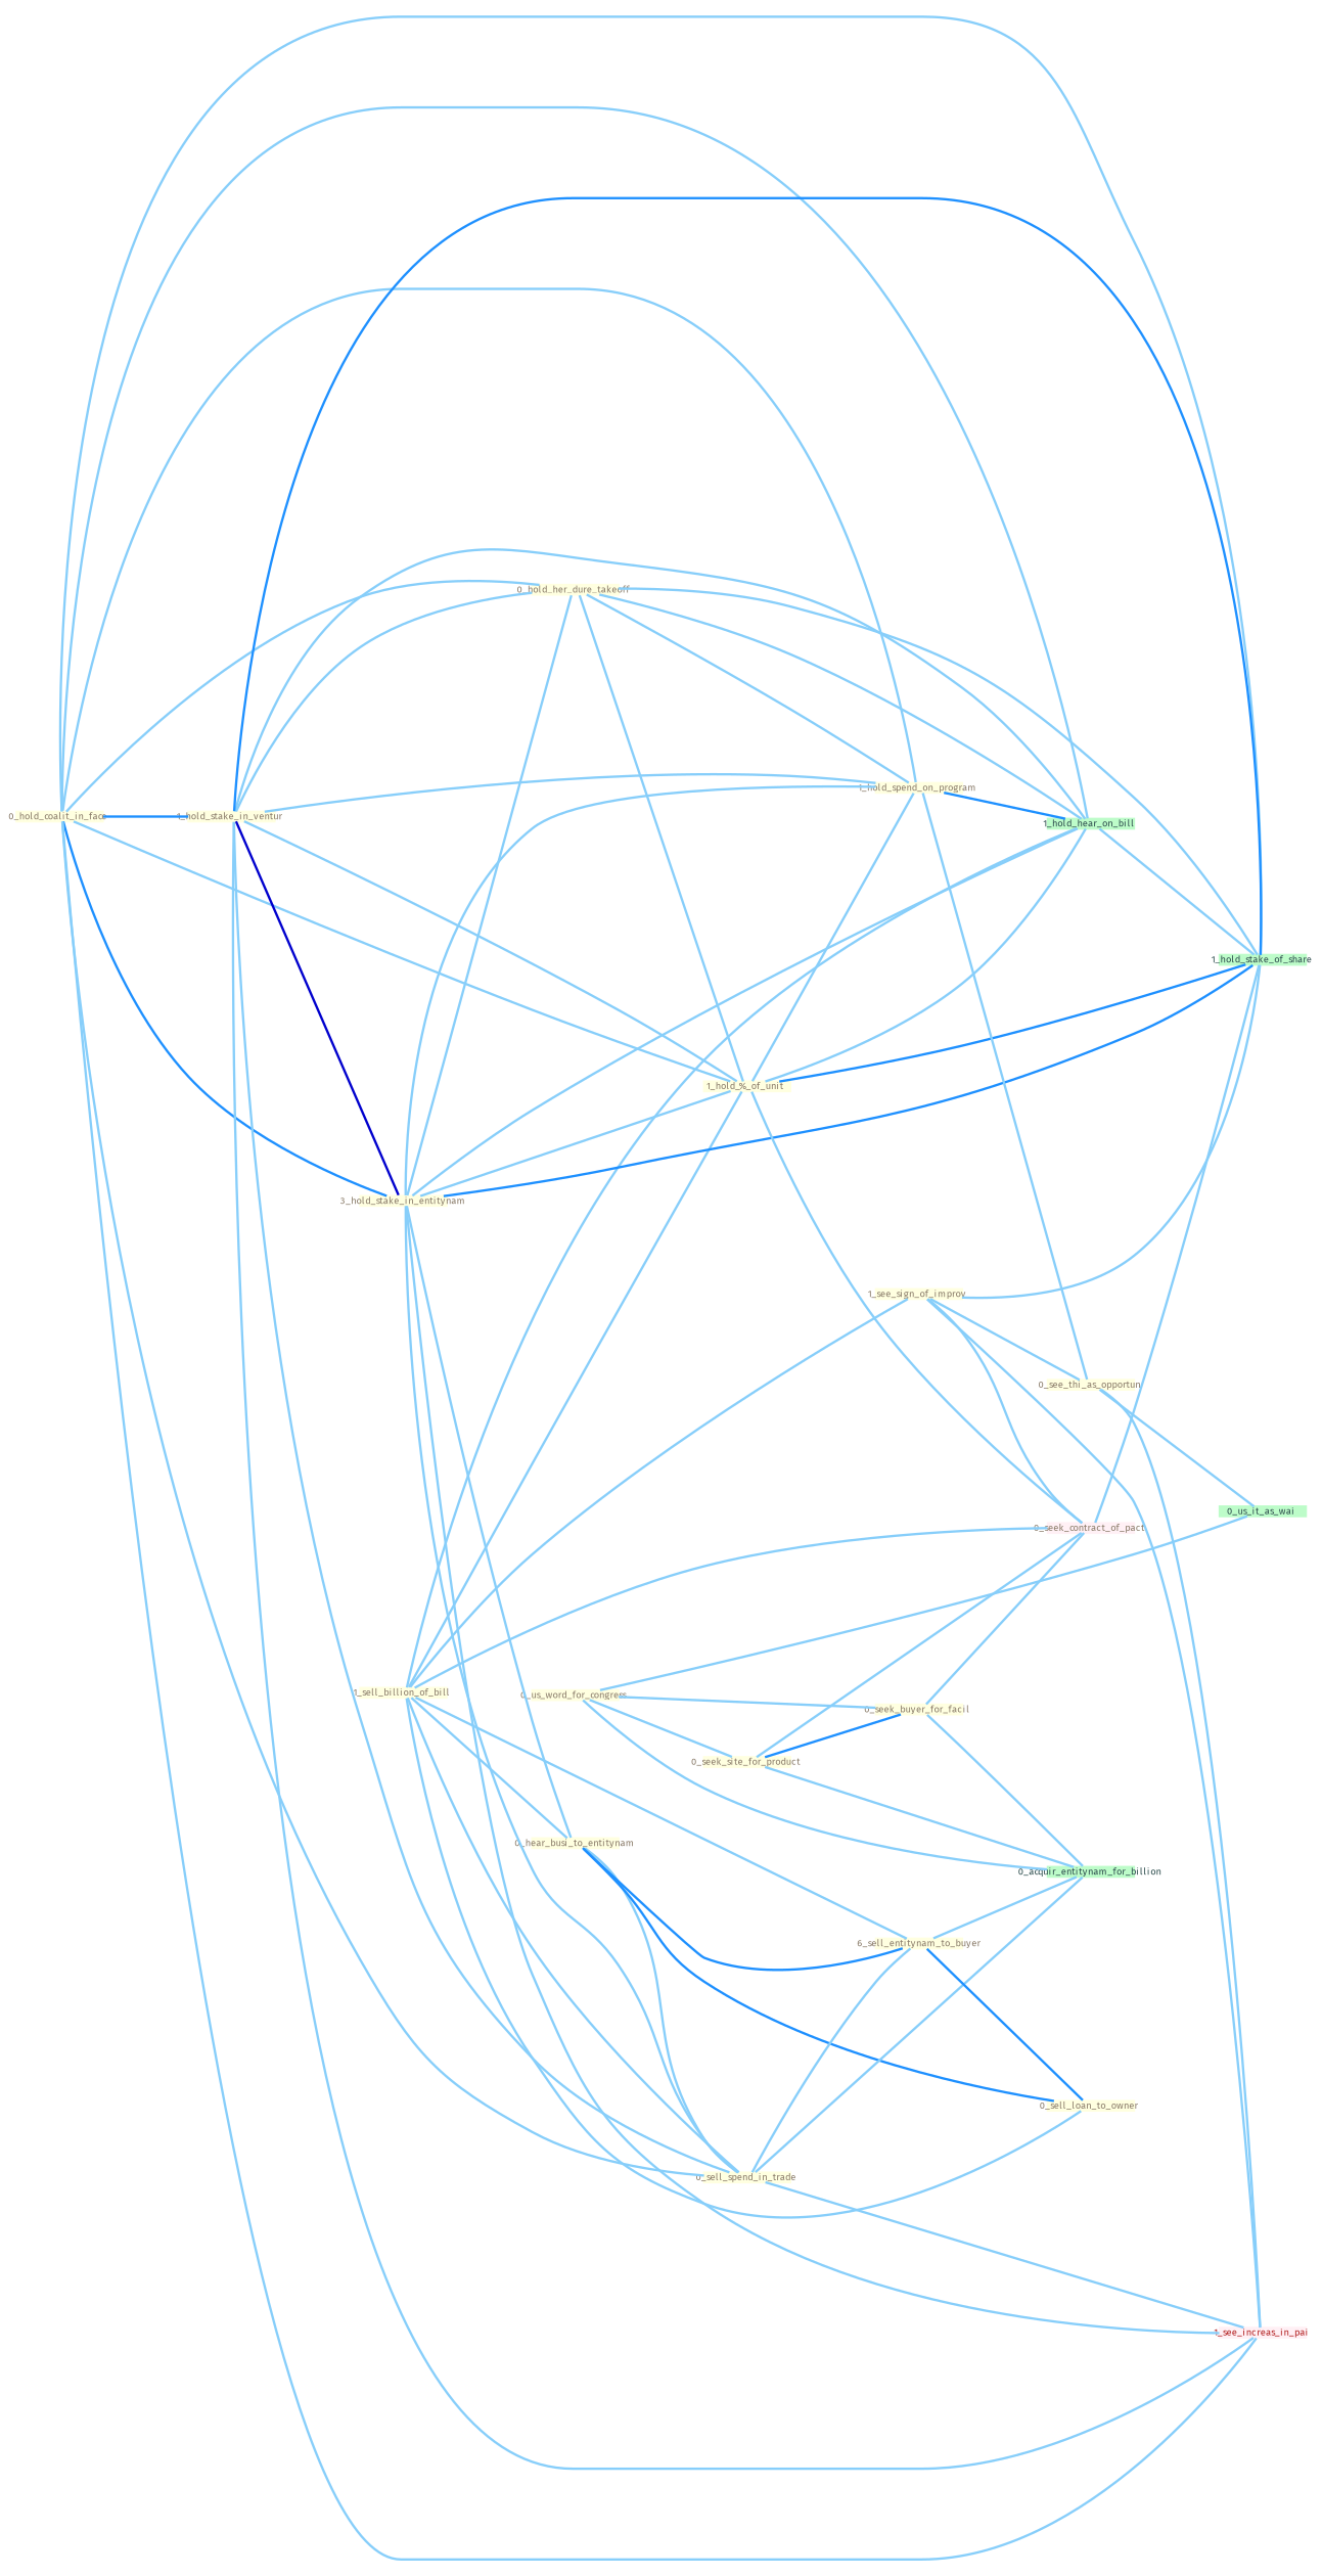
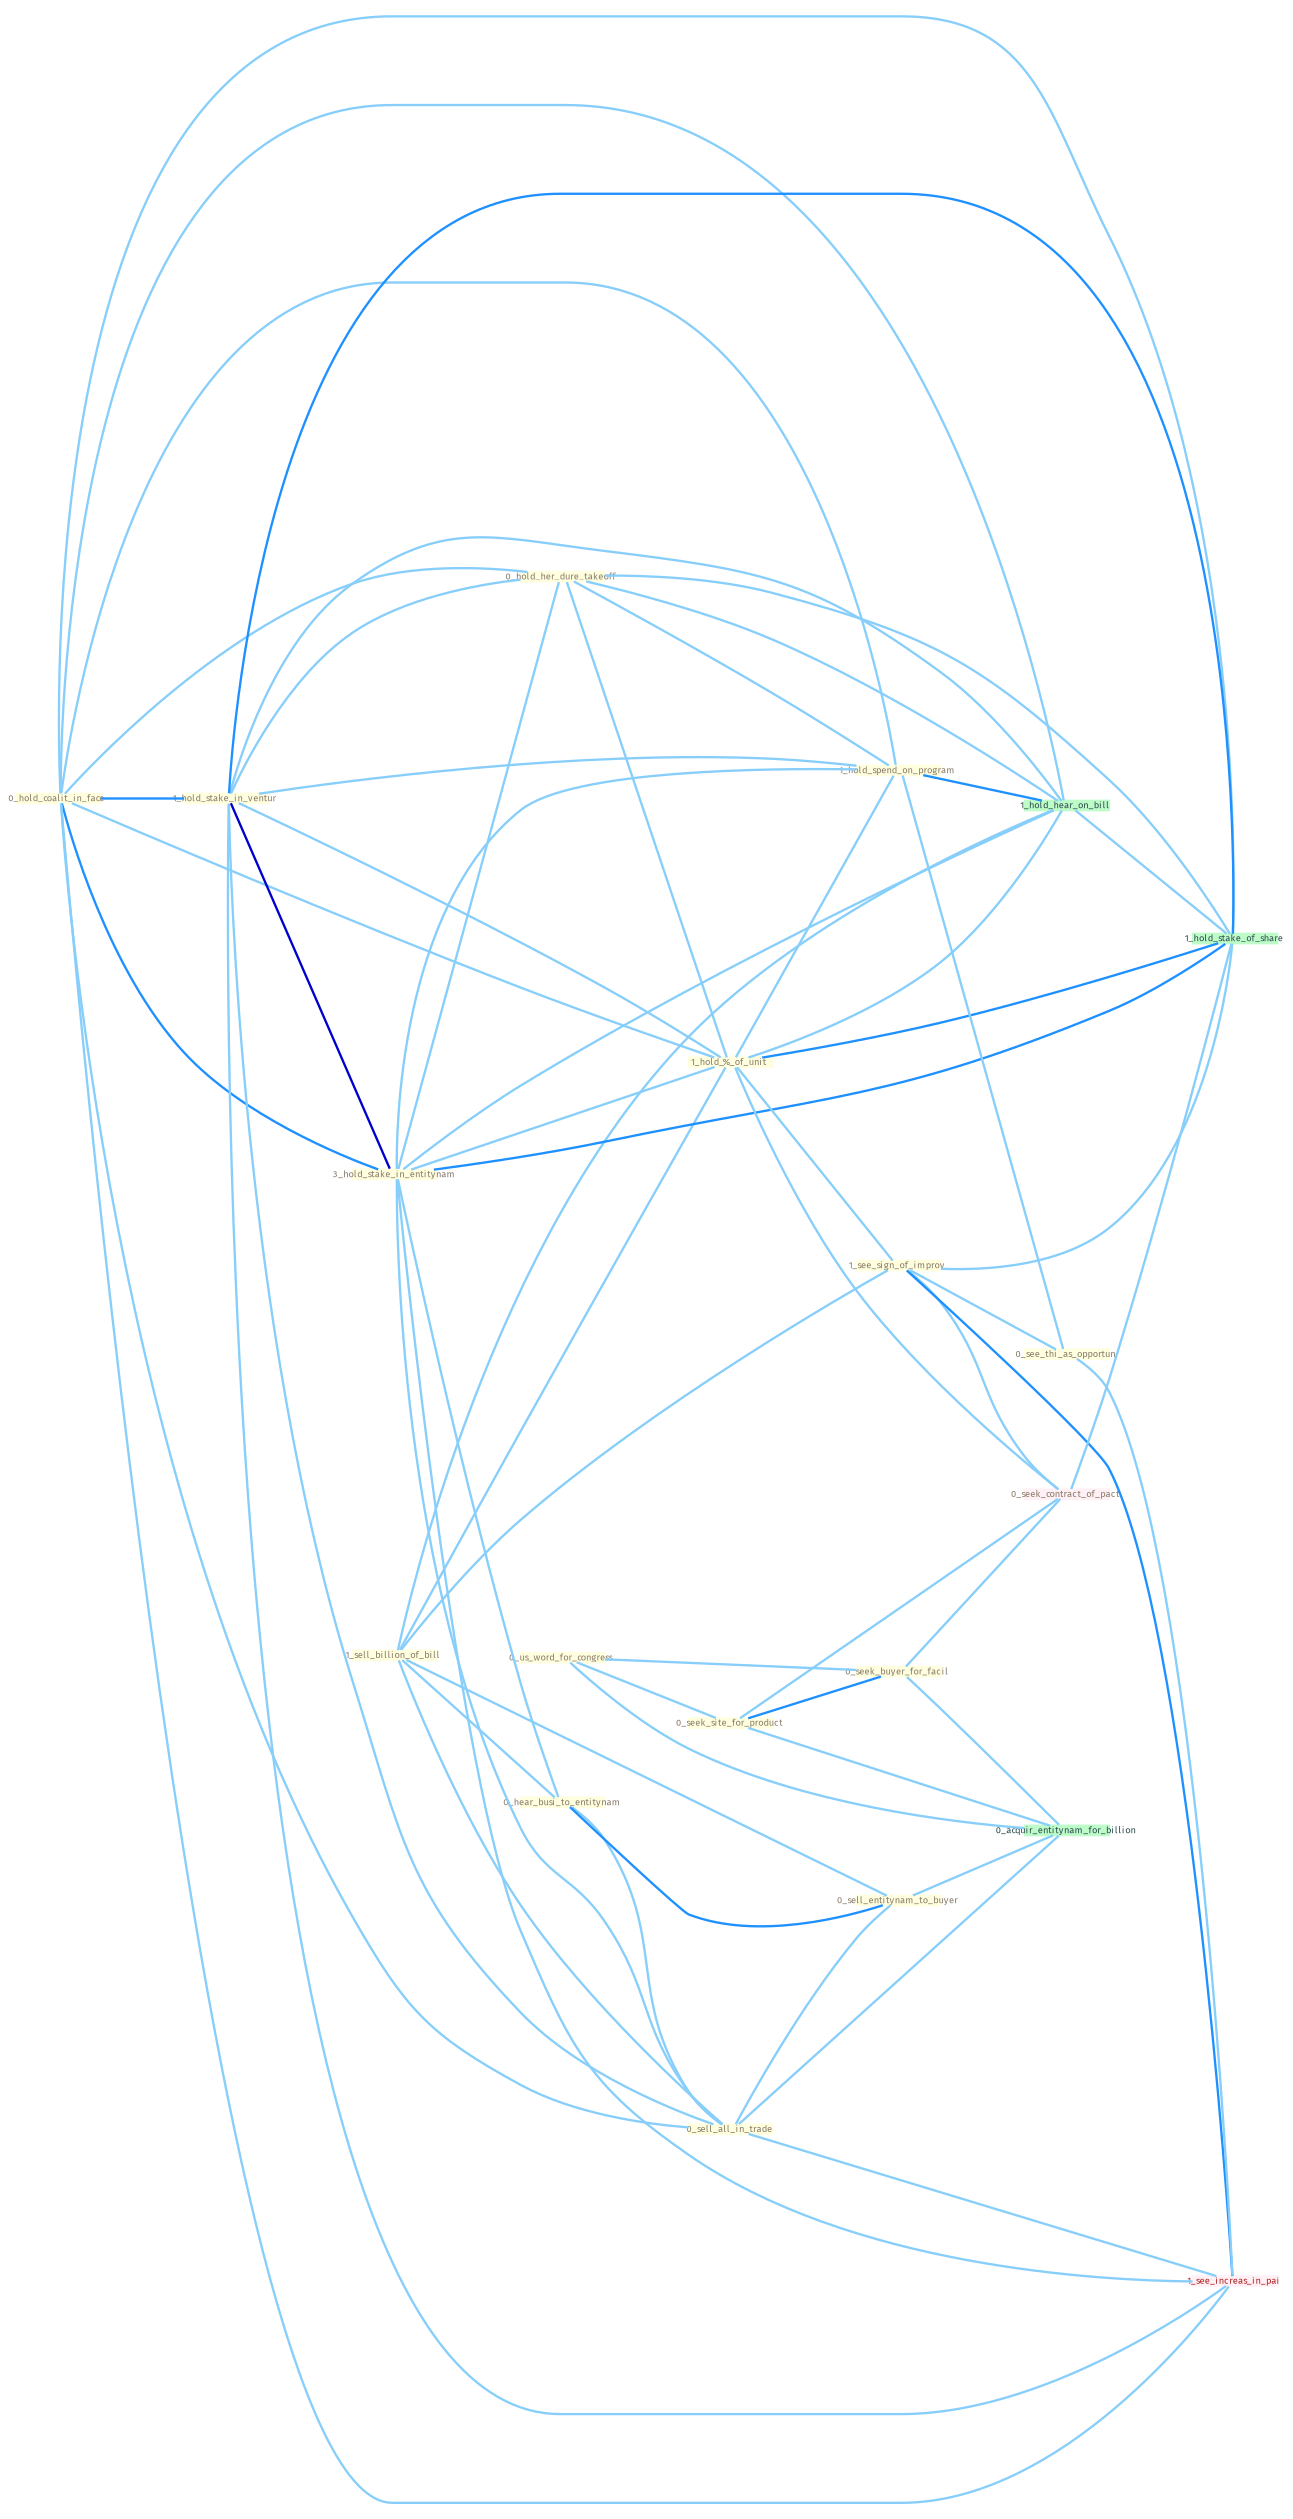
  graph {
    fontname="Fira Sans"
    rankdir=LR
    node [color="#ffffe0" fixedsize=true fontcolor="#8b7d6b" fontname="Fira Sans" fontsize=4 shape=polygon style=filled]
    edge [color="#87cefa" fontname="Fira Sans" w=1]
    "0_us_word_for_congress " [height=.06 width=.5]
    "0_hold_coalit_in_face " [height=.06 width=.5]
    "1_hold_stake_in_ventur " [height=.06 width=.5]
    "1_sell_billion_of_bill " [height=.06 width=.5]
    n5 [height=.06 label="3_hold_stake_in_entitynam" width=.5]
    "0_seek_site_for_product " [height=.06 width=.5]
    "0_hold_her_dure_takeoff " [height=.06 width=.5]
    "1_hold_%_of_unit " [height=.06 width=.5]
    "1_see_sign_of_improv " [height=.06 width=.5]
    n10 [height=.06 label="0_hear_busi_to_entitynam" width=.5]
    "1_hold_spend_on_program " [height=.06 width=.5]
    "0_seek_buyer_for_facil " [height=.06 width=.5]
    "0_see_thi_as_opportun " [height=.06 width=.5]
-   "0_sell_all_in_trade " [height=.06 width=.5 label="0_sell_spend_in_trade"]
-   "0_sell_entitynam_to_buyer " [height=.06 width=.5 label="6_sell_entitynam_to_buyer"]
-   "0_sell_loan_to_owner " [height=.06 width=.5]
+   "0_sell_all_in_trade " [height=.06 width=.5]
+   "0_sell_entitynam_to_buyer " [height=.06 width=.5]
    "0_seek_contract_of_pact " [color="#fff0f5" height=.06 width=.5]
    "1_see_increas_in_pai " [color="#fff0f5" fontcolor="#b22222" height=.06 width=.5]
-   "0_us_it_as_wai " [color="#BDFCC9" fontcolor="#2f4f4f" height=.06 width=.5]
    "0_acquir_entitynam_for_billion " [color="#BDFCC9" fontcolor="#2f4f4f" height=.06 width=.5]
    "1_hold_hear_on_bill " [color="#BDFCC9" fontcolor="#2f4f4f" height=.06 width=.5]
    "1_hold_stake_of_share " [color="#BDFCC9" fontcolor="#2f4f4f" height=.06 width=.5]
    subgraph sub_1 {
      "0_us_word_for_congress "
      "0_hold_coalit_in_face "
      "1_hold_stake_in_ventur "
      "1_sell_billion_of_bill "
      n5
      "0_seek_site_for_product "
      "0_hold_her_dure_takeoff "
      "1_hold_%_of_unit "
      "1_see_sign_of_improv "
      n10
      "1_hold_spend_on_program "
      "0_seek_buyer_for_facil "
      "0_see_thi_as_opportun "
      "0_sell_all_in_trade "
      "0_sell_entitynam_to_buyer "
-     "0_sell_loan_to_owner "
    }
    subgraph sub_2 {
      "0_seek_contract_of_pact "
      "1_see_increas_in_pai "
    }
    "0_us_word_for_congress " -- "0_seek_site_for_product "
    "0_us_word_for_congress " -- "0_seek_buyer_for_facil "
-   "0_us_word_for_congress " -- "0_us_it_as_wai "
    "0_us_word_for_congress " -- "0_acquir_entitynam_for_billion "
    "0_hold_coalit_in_face " -- "1_hold_stake_in_ventur " [color="#1e90ff" w=2]
    "0_hold_coalit_in_face " -- n5 [color="#1e90ff" w=2]
    "0_hold_coalit_in_face " -- "0_hold_her_dure_takeoff "
    "0_hold_coalit_in_face " -- "1_hold_%_of_unit "
    "0_hold_coalit_in_face " -- "1_hold_spend_on_program "
    "0_hold_coalit_in_face " -- "0_sell_all_in_trade "
    "0_hold_coalit_in_face " -- "1_see_increas_in_pai "
    "0_hold_coalit_in_face " -- "1_hold_hear_on_bill "
    "0_hold_coalit_in_face " -- "1_hold_stake_of_share "
    "1_hold_stake_in_ventur " -- n5 [color="#0000cd" w=3]
    "1_hold_stake_in_ventur " -- "0_hold_her_dure_takeoff "
    "1_hold_stake_in_ventur " -- "1_hold_%_of_unit "
    "1_hold_stake_in_ventur " -- "1_hold_spend_on_program "
    "1_hold_stake_in_ventur " -- "0_sell_all_in_trade "
    "1_hold_stake_in_ventur " -- "1_see_increas_in_pai "
    "1_hold_stake_in_ventur " -- "1_hold_hear_on_bill "
    "1_hold_stake_in_ventur " -- "1_hold_stake_of_share " [color="#1e90ff" w=2]
    "1_sell_billion_of_bill " -- "1_hold_%_of_unit "
    "1_sell_billion_of_bill " -- "1_see_sign_of_improv "
    "1_sell_billion_of_bill " -- n10
    "1_sell_billion_of_bill " -- "0_sell_all_in_trade "
    "1_sell_billion_of_bill " -- "0_sell_entitynam_to_buyer "
-   "1_sell_billion_of_bill " -- "0_sell_loan_to_owner "
-   "1_sell_billion_of_bill " -- "0_seek_contract_of_pact "
    "1_sell_billion_of_bill " -- "1_hold_hear_on_bill "
    n5 -- "0_hold_her_dure_takeoff "
    n5 -- "1_hold_%_of_unit "
    n5 -- n10
    n5 -- "1_hold_spend_on_program "
    n5 -- "0_sell_all_in_trade "
    n5 -- "1_see_increas_in_pai "
    n5 -- "1_hold_hear_on_bill "
    n5 -- "1_hold_stake_of_share " [color="#1e90ff" w=2]
    "0_seek_site_for_product " -- "0_seek_buyer_for_facil " [color="#1e90ff" w=2]
    "0_seek_site_for_product " -- "0_seek_contract_of_pact "
    "0_seek_site_for_product " -- "0_acquir_entitynam_for_billion "
    "0_hold_her_dure_takeoff " -- "1_hold_%_of_unit "
    "0_hold_her_dure_takeoff " -- "1_hold_spend_on_program "
    "0_hold_her_dure_takeoff " -- "1_hold_hear_on_bill "
    "0_hold_her_dure_takeoff " -- "1_hold_stake_of_share "
+   "1_hold_%_of_unit " -- "1_see_sign_of_improv "
    "1_hold_%_of_unit " -- "1_hold_spend_on_program "
    "1_hold_%_of_unit " -- "0_seek_contract_of_pact "
    "1_hold_%_of_unit " -- "1_hold_hear_on_bill "
    "1_hold_%_of_unit " -- "1_hold_stake_of_share " [color="#1e90ff" w=2]
    "1_see_sign_of_improv " -- "0_see_thi_as_opportun "
    "1_see_sign_of_improv " -- "0_seek_contract_of_pact "
-   "1_see_sign_of_improv " -- "1_see_increas_in_pai "
+   "1_see_sign_of_improv " -- "1_see_increas_in_pai " [color="#1e90ff"]
    "1_see_sign_of_improv " -- "1_hold_stake_of_share "
    n10 -- "0_sell_all_in_trade "
    n10 -- "0_sell_entitynam_to_buyer " [color="#1e90ff" w=2]
-   n10 -- "0_sell_loan_to_owner " [color="#1e90ff" w=2]
    "1_hold_spend_on_program " -- "0_see_thi_as_opportun "
    "1_hold_spend_on_program " -- "1_hold_hear_on_bill " [color="#1e90ff" w=2]
    "0_seek_buyer_for_facil " -- "0_seek_contract_of_pact "
    "0_seek_buyer_for_facil " -- "0_acquir_entitynam_for_billion "
    "0_see_thi_as_opportun " -- "1_see_increas_in_pai "
-   "0_see_thi_as_opportun " -- "0_us_it_as_wai "
    "0_sell_all_in_trade " -- "0_sell_entitynam_to_buyer "
    "0_sell_all_in_trade " -- "1_see_increas_in_pai "
    "0_sell_all_in_trade " -- "0_acquir_entitynam_for_billion "
-   "0_sell_entitynam_to_buyer " -- "0_sell_loan_to_owner " [color="#1e90ff" w=2]
    "0_sell_entitynam_to_buyer " -- "0_acquir_entitynam_for_billion "
    "0_seek_contract_of_pact " -- "1_hold_stake_of_share "
    "1_hold_hear_on_bill " -- "1_hold_stake_of_share "
  }
